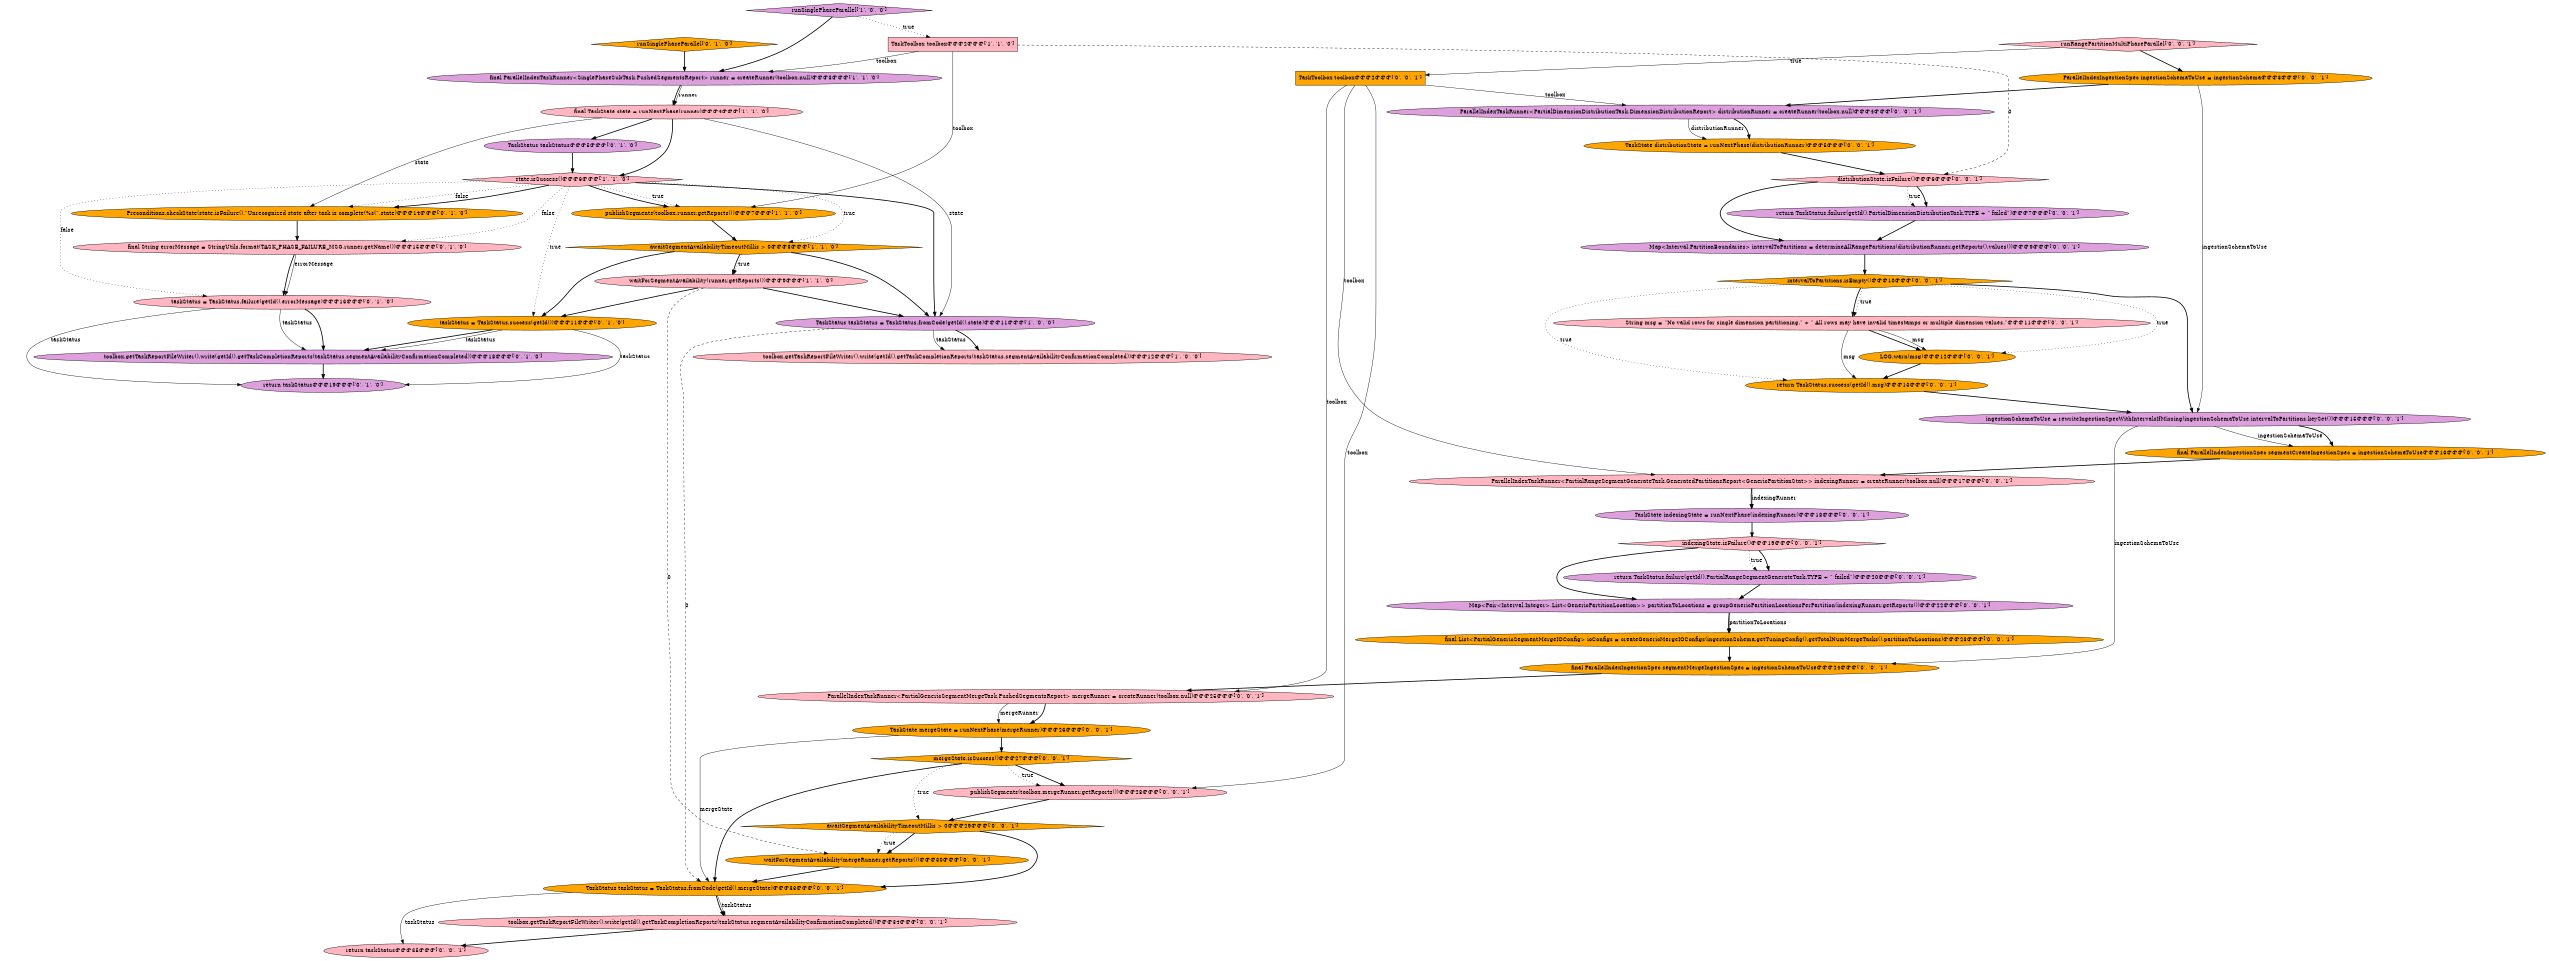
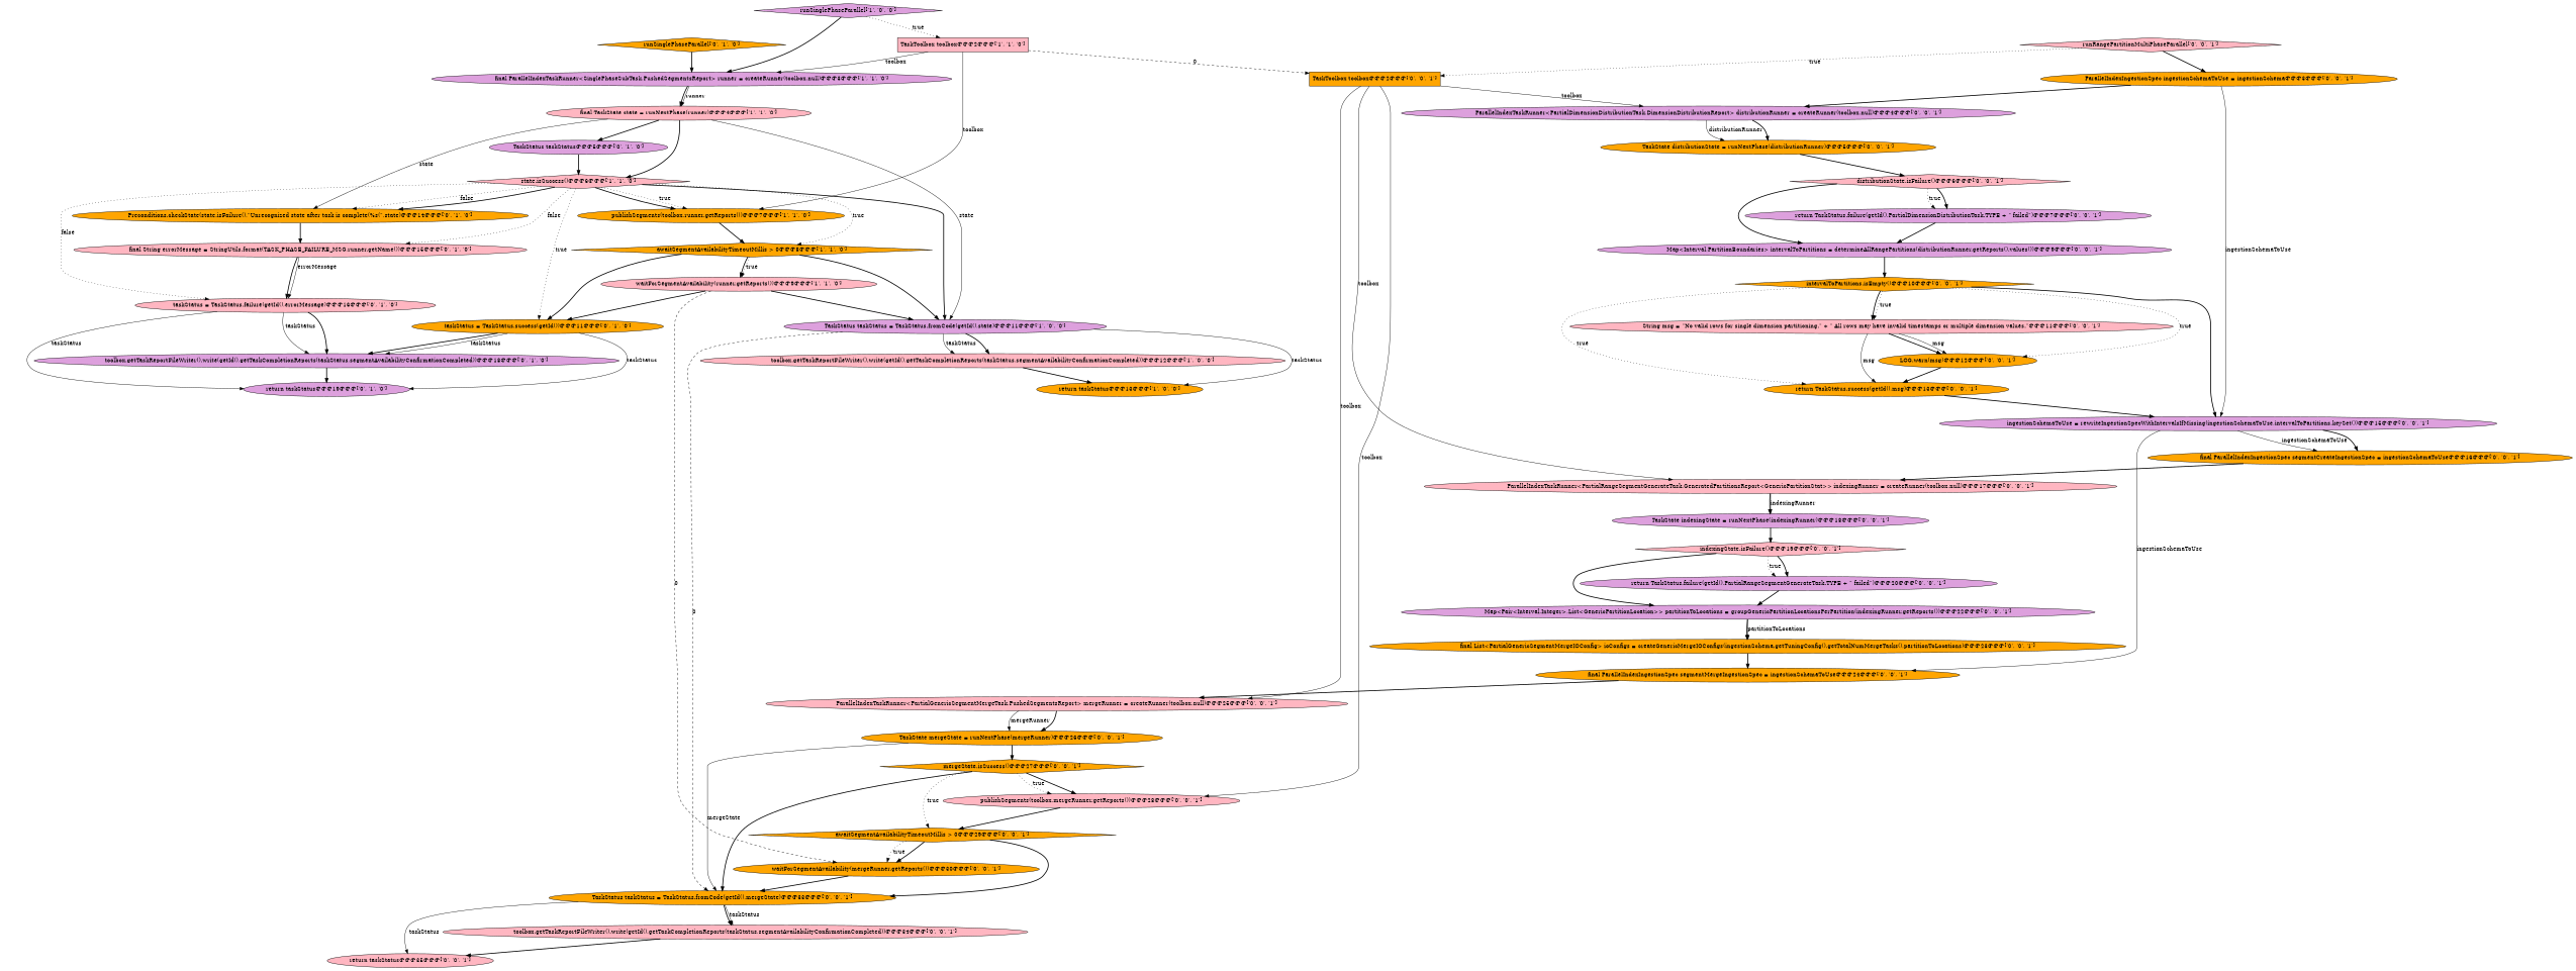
  digraph {
    node [fillcolor=orange shape=ellipse style=filled]
    edge [style=bold]
    n1 [fillcolor=lightpink label="final String errorMessage = StringUtils.format(TASK_PHASE_FAILURE_MSG,runner.getName())@@@15@@@['0', '1', '0']"]
    n2 [fillcolor=lightpink label="taskStatus = TaskStatus.failure(getId(),errorMessage)@@@16@@@['0', '1', '0']"]
    n3 [fillcolor=plum label="return taskStatus@@@19@@@['0', '1', '0']"]
    n4 [fillcolor=plum label="toolbox.getTaskReportFileWriter().write(getId(),getTaskCompletionReports(taskStatus,segmentAvailabilityConfirmationCompleted))@@@18@@@['0', '1', '0']"]
    n5 [fillcolor=lightpink label="ParallelIndexTaskRunner<PartialRangeSegmentGenerateTask,GeneratedPartitionsReport<GenericPartitionStat>> indexingRunner = createRunner(toolbox,null)@@@17@@@['0', '0', '1']"]
    n6 [fillcolor=plum label="TaskState indexingState = runNextPhase(indexingRunner)@@@18@@@['0', '0', '1']"]
    n7 [fillcolor=lightpink label="indexingState.isFailure()@@@19@@@['0', '0', '1']" shape=diamond]
    n8 [fillcolor=plum label="ParallelIndexTaskRunner<PartialDimensionDistributionTask,DimensionDistributionReport> distributionRunner = createRunner(toolbox,null)@@@4@@@['0', '0', '1']"]
    n9 [label="TaskState distributionState = runNextPhase(distributionRunner)@@@5@@@['0', '0', '1']"]
    n10 [fillcolor=lightpink label="distributionState.isFailure()@@@6@@@['0', '0', '1']" shape=diamond]
    n11 [fillcolor=lightpink label="state.isSuccess()@@@6@@@['1', '1', '0']" shape=diamond]
    n12 [label="taskStatus = TaskStatus.success(getId())@@@11@@@['0', '1', '0']"]
    n13 [label="Preconditions.checkState(state.isFailure(),\"Unrecognized state after task is complete(%s(\",state)@@@14@@@['0', '1', '0']"]
    n14 [fillcolor=plum label="TaskStatus taskStatus = TaskStatus.fromCode(getId(),state)@@@11@@@['1', '0', '0']"]
    n15 [label="publishSegments(toolbox,runner.getReports())@@@7@@@['1', '1', '0']"]
    n16 [label="awaitSegmentAvailabilityTimeoutMillis > 0@@@8@@@['1', '1', '0']" shape=diamond]
    n17 [fillcolor=lightpink label="toolbox.getTaskReportFileWriter().write(getId(),getTaskCompletionReports(taskStatus,segmentAvailabilityConfirmationCompleted))@@@12@@@['1', '0', '0']"]
+   n18 [label="return taskStatus@@@13@@@['1', '0', '0']"]
    n19 [label="TaskStatus taskStatus = TaskStatus.fromCode(getId(),mergeState)@@@33@@@['0', '0', '1']"]
    n20 [fillcolor=lightpink label="waitForSegmentAvailability(runner.getReports())@@@9@@@['1', '1', '0']"]
    n21 [label="ParallelIndexIngestionSpec ingestionSchemaToUse = ingestionSchema@@@3@@@['0', '0', '1']"]
    n22 [fillcolor=plum label="ingestionSchemaToUse = rewriteIngestionSpecWithIntervalsIfMissing(ingestionSchemaToUse,intervalToPartitions.keySet())@@@15@@@['0', '0', '1']"]
    n23 [label="final ParallelIndexIngestionSpec segmentMergeIngestionSpec = ingestionSchemaToUse@@@24@@@['0', '0', '1']"]
    n24 [label="final ParallelIndexIngestionSpec segmentCreateIngestionSpec = ingestionSchemaToUse@@@16@@@['0', '0', '1']"]
    n25 [fillcolor=plum label="final ParallelIndexTaskRunner<SinglePhaseSubTask,PushedSegmentsReport> runner = createRunner(toolbox,null)@@@3@@@['1', '1', '0']"]
    n26 [fillcolor=lightpink label="final TaskState state = runNextPhase(runner)@@@4@@@['1', '1', '0']"]
    n27 [fillcolor=plum label="TaskStatus taskStatus@@@5@@@['0', '1', '0']"]
    n28 [fillcolor=lightpink label="ParallelIndexTaskRunner<PartialGenericSegmentMergeTask,PushedSegmentsReport> mergeRunner = createRunner(toolbox,null)@@@25@@@['0', '0', '1']"]
    n29 [label="TaskState mergeState = runNextPhase(mergeRunner)@@@26@@@['0', '0', '1']"]
    n30 [label="final List<PartialGenericSegmentMergeIOConfig> ioConfigs = createGenericMergeIOConfigs(ingestionSchema.getTuningConfig().getTotalNumMergeTasks(),partitionToLocations)@@@23@@@['0', '0', '1']"]
    n31 [fillcolor=plum label="Map<Pair<Interval,Integer>,List<GenericPartitionLocation>> partitionToLocations = groupGenericPartitionLocationsPerPartition(indexingRunner.getReports())@@@22@@@['0', '0', '1']"]
    n32 [fillcolor=plum label="return TaskStatus.failure(getId(),PartialRangeSegmentGenerateTask.TYPE + \" failed\")@@@20@@@['0', '0', '1']"]
    n33 [label="waitForSegmentAvailability(mergeRunner.getReports())@@@30@@@['0', '0', '1']"]
    n34 [fillcolor=lightpink label="toolbox.getTaskReportFileWriter().write(getId(),getTaskCompletionReports(taskStatus,segmentAvailabilityConfirmationCompleted))@@@34@@@['0', '0', '1']"]
    n35 [fillcolor=lightpink label="return taskStatus@@@35@@@['0', '0', '1']"]
    n36 [fillcolor=plum label="Map<Interval,PartitionBoundaries> intervalToPartitions = determineAllRangePartitions(distributionRunner.getReports().values())@@@9@@@['0', '0', '1']"]
    n37 [fillcolor=plum label="return TaskStatus.failure(getId(),PartialDimensionDistributionTask.TYPE + \" failed\")@@@7@@@['0', '0', '1']"]
    n38 [fillcolor=lightpink label="TaskToolbox toolbox@@@2@@@['1', '1', '0']" shape=box]
    n39 [label="TaskToolbox toolbox@@@2@@@['0', '0', '1']" shape=box]
    n40 [fillcolor=lightpink label="publishSegments(toolbox,mergeRunner.getReports())@@@28@@@['0', '0', '1']"]
    n41 [label="intervalToPartitions.isEmpty()@@@10@@@['0', '0', '1']" shape=diamond]
    n42 [fillcolor=lightpink label="String msg = \"No valid rows for single dimension partitioning.\" + \" All rows may have invalid timestamps or multiple dimension values.\"@@@11@@@['0', '0', '1']"]
    n43 [label="LOG.warn(msg)@@@12@@@['0', '0', '1']"]
    n44 [label="return TaskStatus.success(getId(),msg)@@@13@@@['0', '0', '1']"]
    n45 [label="awaitSegmentAvailabilityTimeoutMillis > 0@@@29@@@['0', '0', '1']" shape=diamond]
    n46 [label="mergeState.isSuccess()@@@27@@@['0', '0', '1']" shape=diamond]
    n47 [fillcolor=lightpink label="runRangePartitionMultiPhaseParallel['0', '0', '1']" shape=diamond]
    n48 [label="runSinglePhaseParallel['0', '1', '0']" shape=diamond]
    n49 [fillcolor=plum label="runSinglePhaseParallel['1', '0', '0']" shape=diamond]
    n1 -> n2 [label=errorMessage style=solid]
    n1 -> n2
    n2 -> n3 [label=taskStatus style=solid]
    n2 -> n4
    n2 -> n4 [label=taskStatus style=solid]
    n4 -> n3
    n5 -> n6 [label=indexingRunner style=solid]
    n5 -> n6
    n6 -> n7
    n7 -> n31
    n7 -> n32
    n7 -> n32 [label=true style=dotted]
    n8 -> n9 [label=distributionRunner style=solid]
    n8 -> n9
    n9 -> n10
    n10 -> n36
    n10 -> n37
    n10 -> n37 [label=true style=dotted]
    n11 -> n1 [label=false style=dotted]
    n11 -> n2 [label=false style=dotted]
    n11 -> n12 [label=true style=dotted]
    n11 -> n13 [label=false style=dotted]
    n11 -> n13
    n11 -> n14
    n11 -> n15
    n11 -> n15 [label=true style=dotted]
    n11 -> n16 [label=true style=dotted]
    n12 -> n3 [label=taskStatus style=solid]
    n12 -> n4
    n12 -> n4 [label=taskStatus style=solid]
    n13 -> n1
    n14 -> n17
    n14 -> n17 [label=taskStatus style=solid]
+   n14 -> n18 [label=taskStatus style=solid]
    n14 -> n19 [label=0 style=dashed]
    n15 -> n16
    n16 -> n12
    n16 -> n14
    n16 -> n20
    n16 -> n20 [label=true style=dotted]
+   n17 -> n18
    n19 -> n34 [label=taskStatus style=solid]
    n19 -> n34
    n19 -> n35 [label=taskStatus style=solid]
    n20 -> n12
    n20 -> n14
    n20 -> n33 [label=0 style=dashed]
    n21 -> n8
    n21 -> n22 [label=ingestionSchemaToUse style=solid]
    n22 -> n23 [label=ingestionSchemaToUse style=solid]
    n22 -> n24 [label=ingestionSchemaToUse style=solid]
    n22 -> n24
    n23 -> n28
    n24 -> n5
    n25 -> n26
    n25 -> n26 [label=runner style=solid]
    n26 -> n11
    n26 -> n13 [label=state style=solid]
    n26 -> n14 [label=state style=solid]
    n26 -> n27
    n27 -> n11
    n28 -> n29
    n28 -> n29 [label=mergeRunner style=solid]
    n29 -> n19 [label=mergeState style=solid]
    n29 -> n46
    n30 -> n23
    n31 -> n30 [label=partitionToLocations style=solid]
    n31 -> n30
    n32 -> n31
    n33 -> n19
    n34 -> n35
    n36 -> n41
    n37 -> n36
    n38 -> n15 [label=toolbox style=solid]
    n38 -> n25 [label=toolbox style=solid]
-   n38 -> n10 [label=0 style=dashed]
+   n38 -> n39 [label=0 style=dashed]
    n39 -> n5 [label=toolbox style=solid]
    n39 -> n8 [label=toolbox style=solid]
    n39 -> n28 [label=toolbox style=solid]
    n39 -> n40 [label=toolbox style=solid]
    n40 -> n45
    n41 -> n22
    n41 -> n42 [label=true style=dotted]
    n41 -> n42
    n41 -> n43 [label=true style=dotted]
    n41 -> n44 [label=true style=dotted]
    n42 -> n43
    n42 -> n43 [label=msg style=solid]
    n42 -> n44 [label=msg style=solid]
    n43 -> n44
    n44 -> n22
    n45 -> n19
    n45 -> n33
    n45 -> n33 [label=true style=dotted]
    n46 -> n19
    n46 -> n40
    n46 -> n40 [label=true style=dotted]
    n46 -> n45 [label=true style=dotted]
    n47 -> n21
-   n47 -> n39 [label=true style=solid]
+   n47 -> n39 [label=true style=dotted]
    n48 -> n25
    n49 -> n25
    n49 -> n38 [label=true style=dotted]
  }
